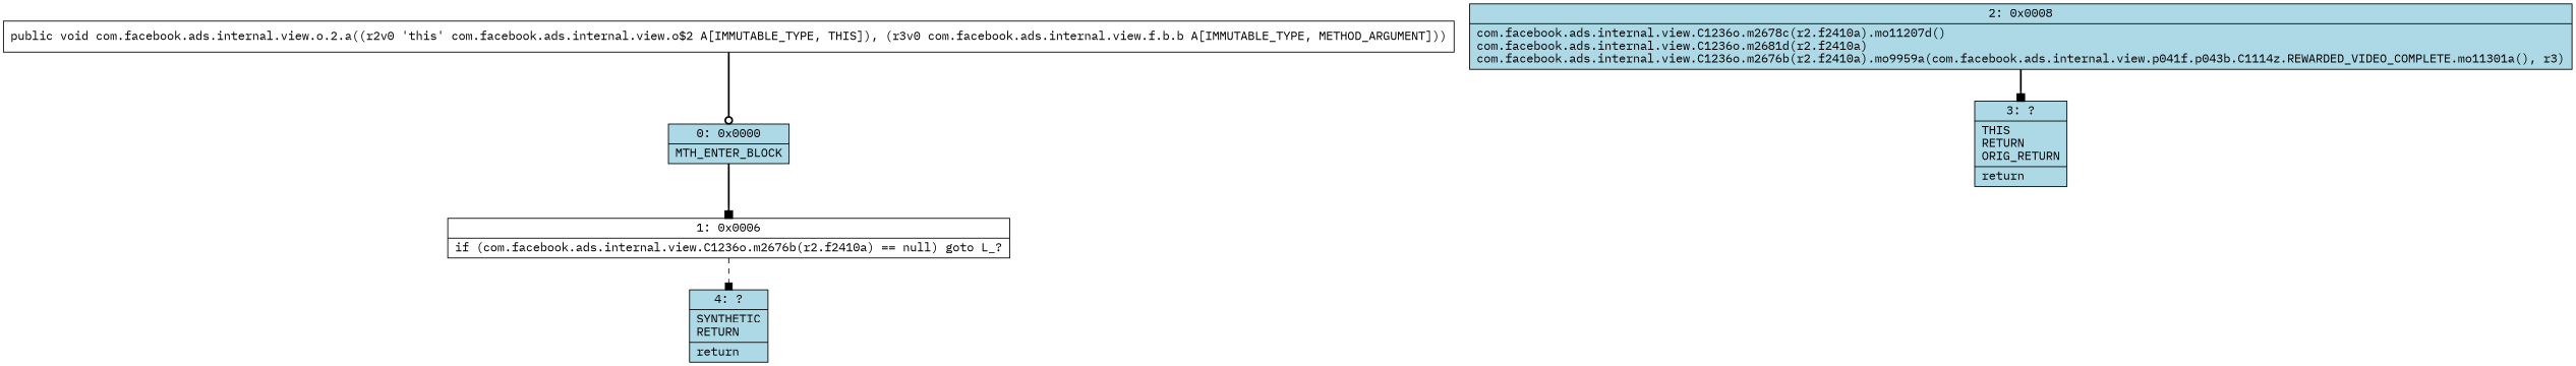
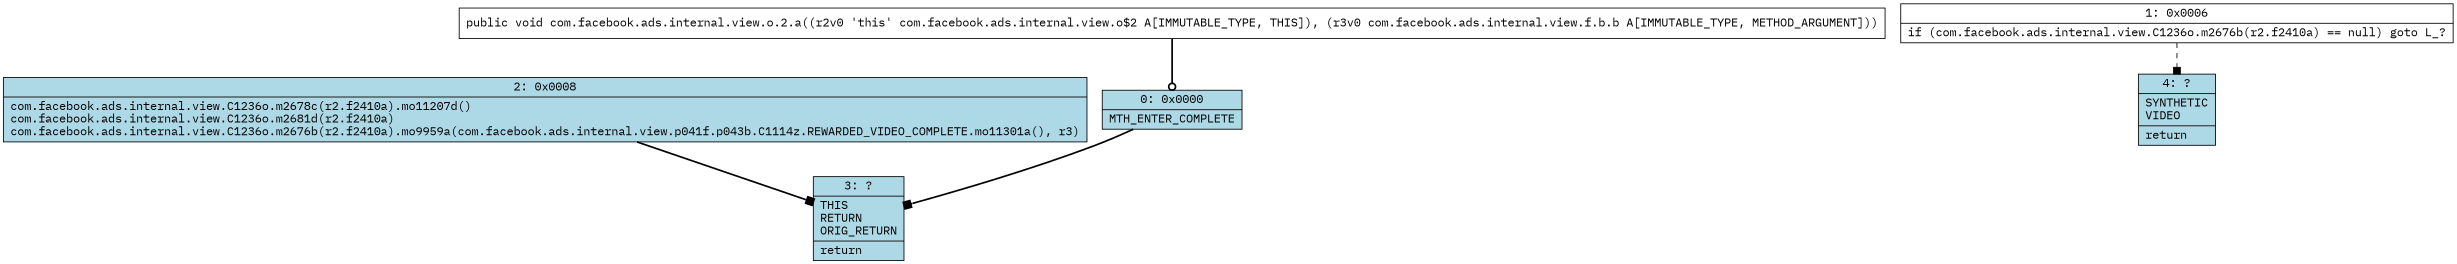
  digraph {
    fontname="IBM Plex Mono"
    node [fillcolor=lightblue fontname="IBM Plex Mono" shape=record style=filled]
    edge [arrowhead=box fontname="IBM Plex Mono" style=bold]
-   n1 [label="{0\:\ 0x0000|MTH_ENTER_BLOCK\l}"]
+   n1 [label="{0\:\ 0x0000|MTH_ENTER_COMPLETE\l}"]
    n2 [fillcolor=white label="{1\:\ 0x0006|if (com.facebook.ads.internal.view.C1236o.m2676b(r2.f2410a) == null) goto L_?\l}"]
-   n3 [label="{4\:\ ?|SYNTHETIC\lRETURN\l|return\l}"]
+   n3 [label="{4\:\ ?|SYNTHETIC\lVIDEO\l|return\l}"]
    n4 [label="{2\:\ 0x0008|com.facebook.ads.internal.view.C1236o.m2678c(r2.f2410a).mo11207d()\lcom.facebook.ads.internal.view.C1236o.m2681d(r2.f2410a)\lcom.facebook.ads.internal.view.C1236o.m2676b(r2.f2410a).mo9959a(com.facebook.ads.internal.view.p041f.p043b.C1114z.REWARDED_VIDEO_COMPLETE.mo11301a(), r3)\l}"]
    n5 [label="{3\:\ ?|THIS\lRETURN\lORIG_RETURN\l|return\l}"]
    n6 [fillcolor=white label="{public void com.facebook.ads.internal.view.o.2.a((r2v0 'this' com.facebook.ads.internal.view.o$2 A[IMMUTABLE_TYPE, THIS]), (r3v0 com.facebook.ads.internal.view.f.b.b A[IMMUTABLE_TYPE, METHOD_ARGUMENT])) }"]
-   n1 -> n2
+   n1 -> n5
    n2 -> n3 [style=dashed]
    n4 -> n5
    n6 -> n1 [arrowhead=odot]
  }
